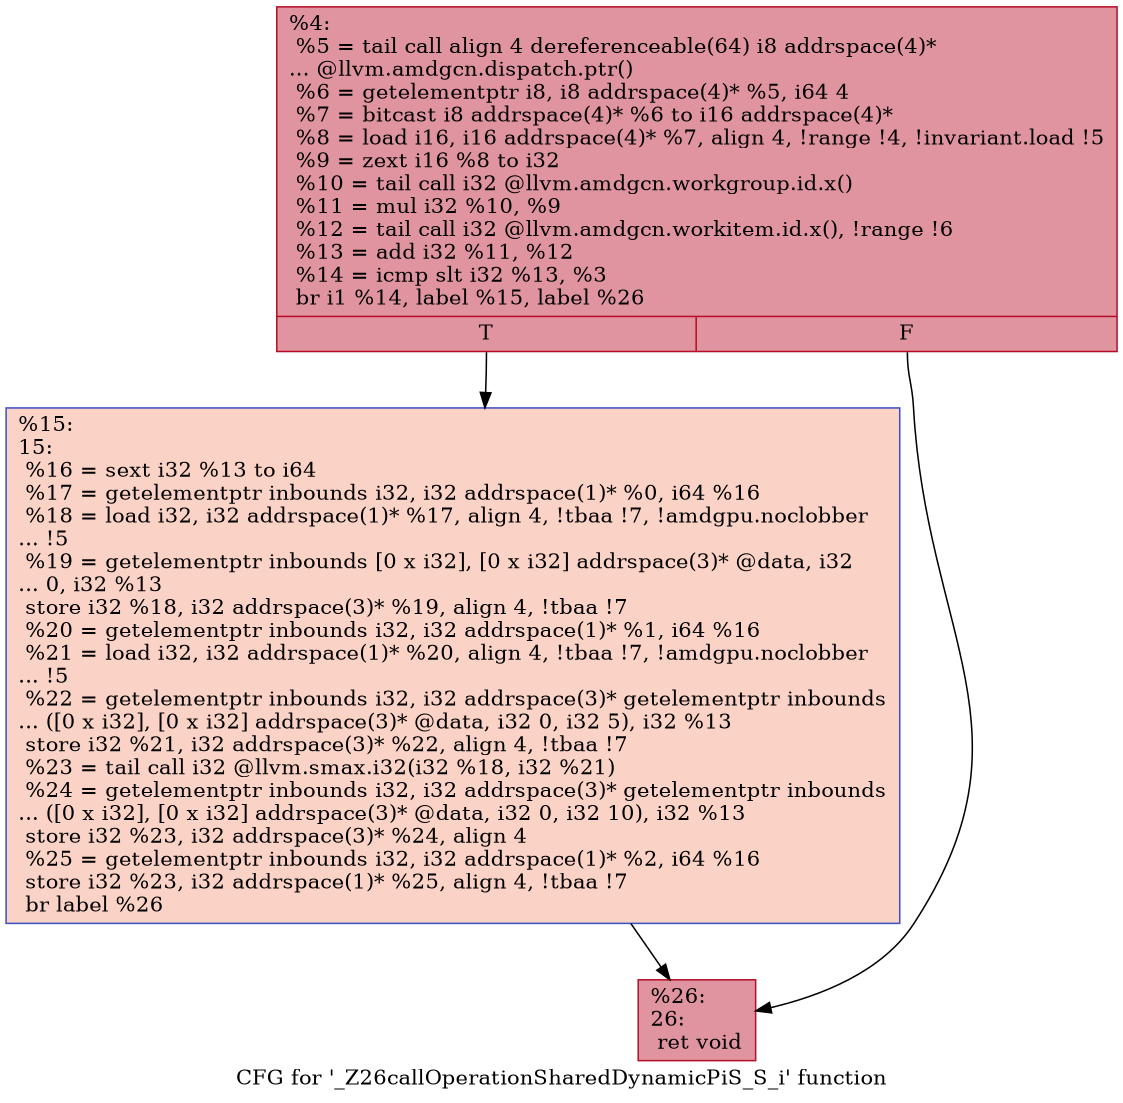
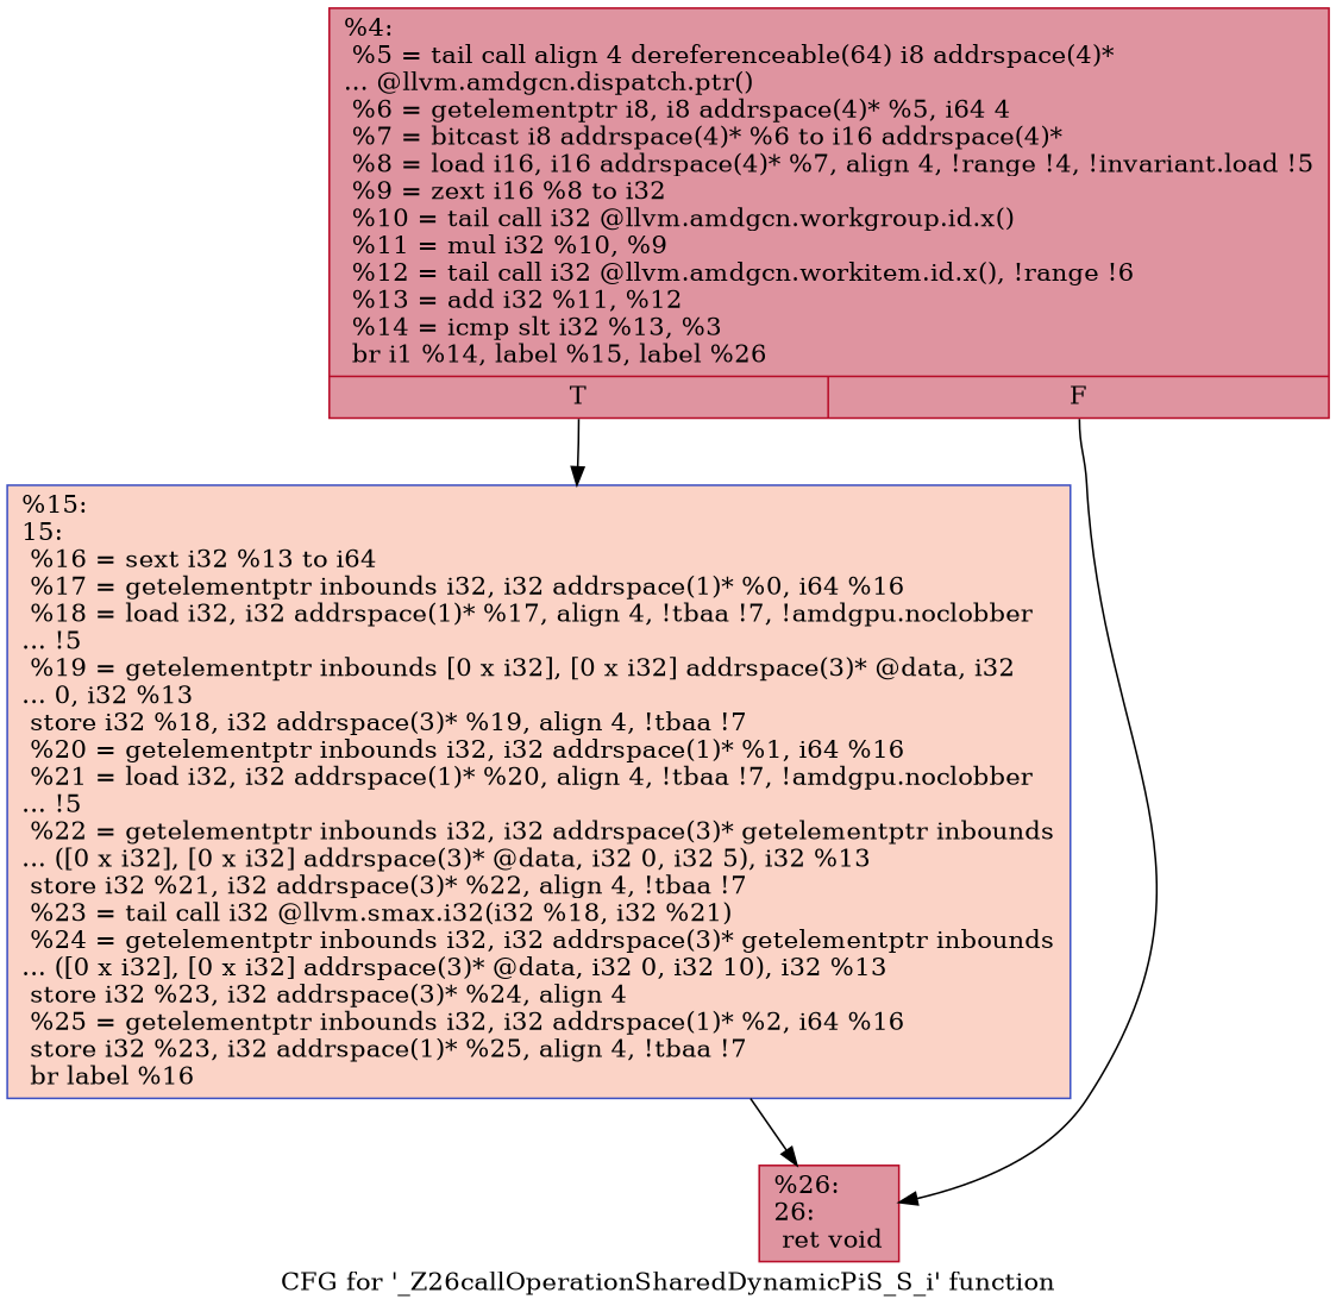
  digraph {
    label="CFG for '_Z26callOperationSharedDynamicPiS_S_i' function"
    node [color="#b70d28ff" fillcolor="#b70d2870" shape=record style=filled]
    n1 [label="{%4:\l  %5 = tail call align 4 dereferenceable(64) i8 addrspace(4)*\l... @llvm.amdgcn.dispatch.ptr()\l  %6 = getelementptr i8, i8 addrspace(4)* %5, i64 4\l  %7 = bitcast i8 addrspace(4)* %6 to i16 addrspace(4)*\l  %8 = load i16, i16 addrspace(4)* %7, align 4, !range !4, !invariant.load !5\l  %9 = zext i16 %8 to i32\l  %10 = tail call i32 @llvm.amdgcn.workgroup.id.x()\l  %11 = mul i32 %10, %9\l  %12 = tail call i32 @llvm.amdgcn.workitem.id.x(), !range !6\l  %13 = add i32 %11, %12\l  %14 = icmp slt i32 %13, %3\l  br i1 %14, label %15, label %26\l|{<s0>T|<s1>F}}"]
-   n2 [color="#3d50c3ff" fillcolor="#f59c7d70" label="{%15:\l15:                                               \l  %16 = sext i32 %13 to i64\l  %17 = getelementptr inbounds i32, i32 addrspace(1)* %0, i64 %16\l  %18 = load i32, i32 addrspace(1)* %17, align 4, !tbaa !7, !amdgpu.noclobber\l... !5\l  %19 = getelementptr inbounds [0 x i32], [0 x i32] addrspace(3)* @data, i32\l... 0, i32 %13\l  store i32 %18, i32 addrspace(3)* %19, align 4, !tbaa !7\l  %20 = getelementptr inbounds i32, i32 addrspace(1)* %1, i64 %16\l  %21 = load i32, i32 addrspace(1)* %20, align 4, !tbaa !7, !amdgpu.noclobber\l... !5\l  %22 = getelementptr inbounds i32, i32 addrspace(3)* getelementptr inbounds\l... ([0 x i32], [0 x i32] addrspace(3)* @data, i32 0, i32 5), i32 %13\l  store i32 %21, i32 addrspace(3)* %22, align 4, !tbaa !7\l  %23 = tail call i32 @llvm.smax.i32(i32 %18, i32 %21)\l  %24 = getelementptr inbounds i32, i32 addrspace(3)* getelementptr inbounds\l... ([0 x i32], [0 x i32] addrspace(3)* @data, i32 0, i32 10), i32 %13\l  store i32 %23, i32 addrspace(3)* %24, align 4\l  %25 = getelementptr inbounds i32, i32 addrspace(1)* %2, i64 %16\l  store i32 %23, i32 addrspace(1)* %25, align 4, !tbaa !7\l  br label %26\l}"]
+   n2 [color="#3d50c3ff" fillcolor="#f59c7d70" label="{%15:\l15:                                               \l  %16 = sext i32 %13 to i64\l  %17 = getelementptr inbounds i32, i32 addrspace(1)* %0, i64 %16\l  %18 = load i32, i32 addrspace(1)* %17, align 4, !tbaa !7, !amdgpu.noclobber\l... !5\l  %19 = getelementptr inbounds [0 x i32], [0 x i32] addrspace(3)* @data, i32\l... 0, i32 %13\l  store i32 %18, i32 addrspace(3)* %19, align 4, !tbaa !7\l  %20 = getelementptr inbounds i32, i32 addrspace(1)* %1, i64 %16\l  %21 = load i32, i32 addrspace(1)* %20, align 4, !tbaa !7, !amdgpu.noclobber\l... !5\l  %22 = getelementptr inbounds i32, i32 addrspace(3)* getelementptr inbounds\l... ([0 x i32], [0 x i32] addrspace(3)* @data, i32 0, i32 5), i32 %13\l  store i32 %21, i32 addrspace(3)* %22, align 4, !tbaa !7\l  %23 = tail call i32 @llvm.smax.i32(i32 %18, i32 %21)\l  %24 = getelementptr inbounds i32, i32 addrspace(3)* getelementptr inbounds\l... ([0 x i32], [0 x i32] addrspace(3)* @data, i32 0, i32 10), i32 %13\l  store i32 %23, i32 addrspace(3)* %24, align 4\l  %25 = getelementptr inbounds i32, i32 addrspace(1)* %2, i64 %16\l  store i32 %23, i32 addrspace(1)* %25, align 4, !tbaa !7\l  br label %16\l}"]
    n3 [label="{%26:\l26:                                               \l  ret void\l}"]
    n1 -> n2 [tailport=s0]
    n1 -> n3 [tailport=s1]
    n2 -> n3
  }
